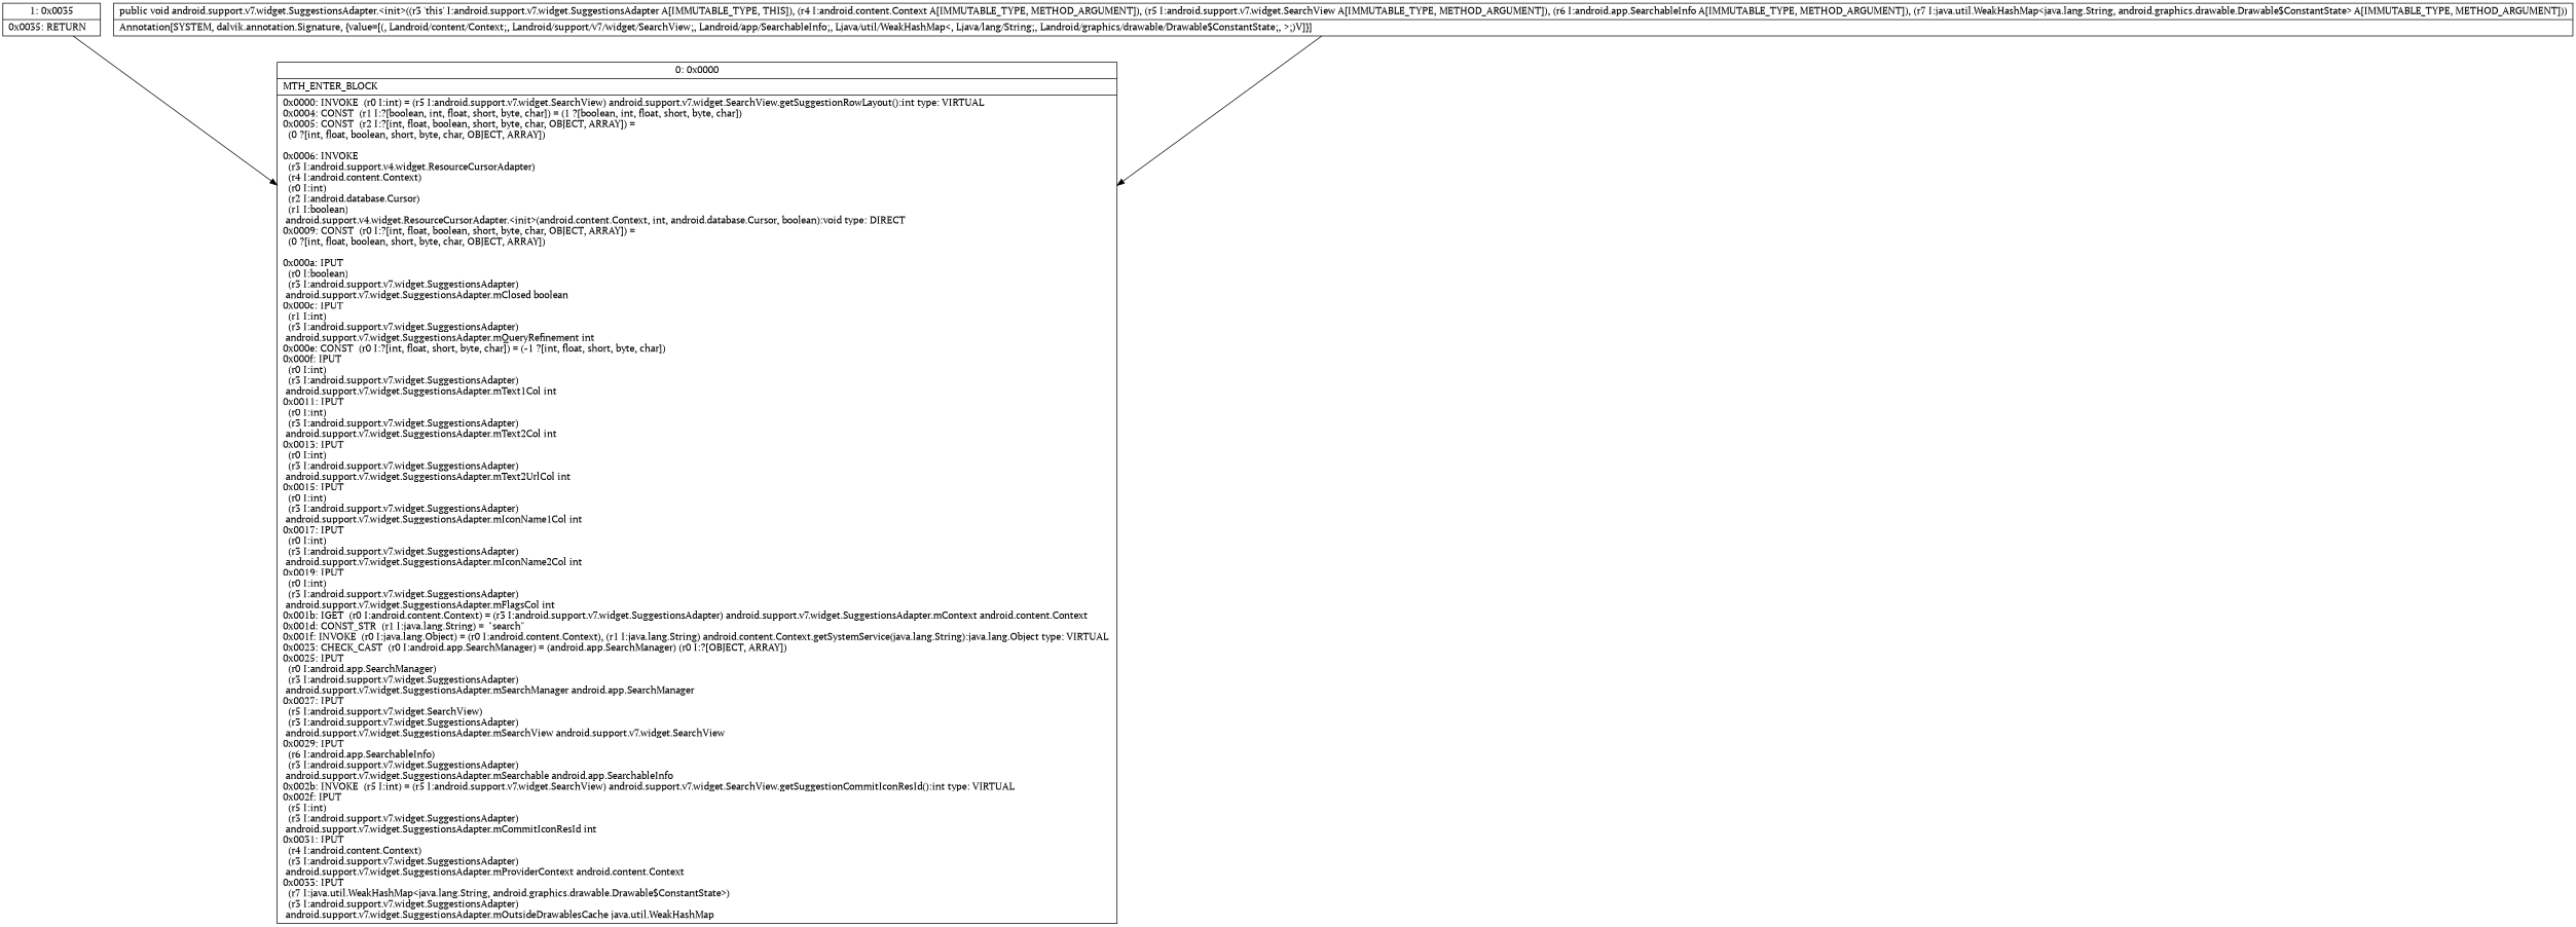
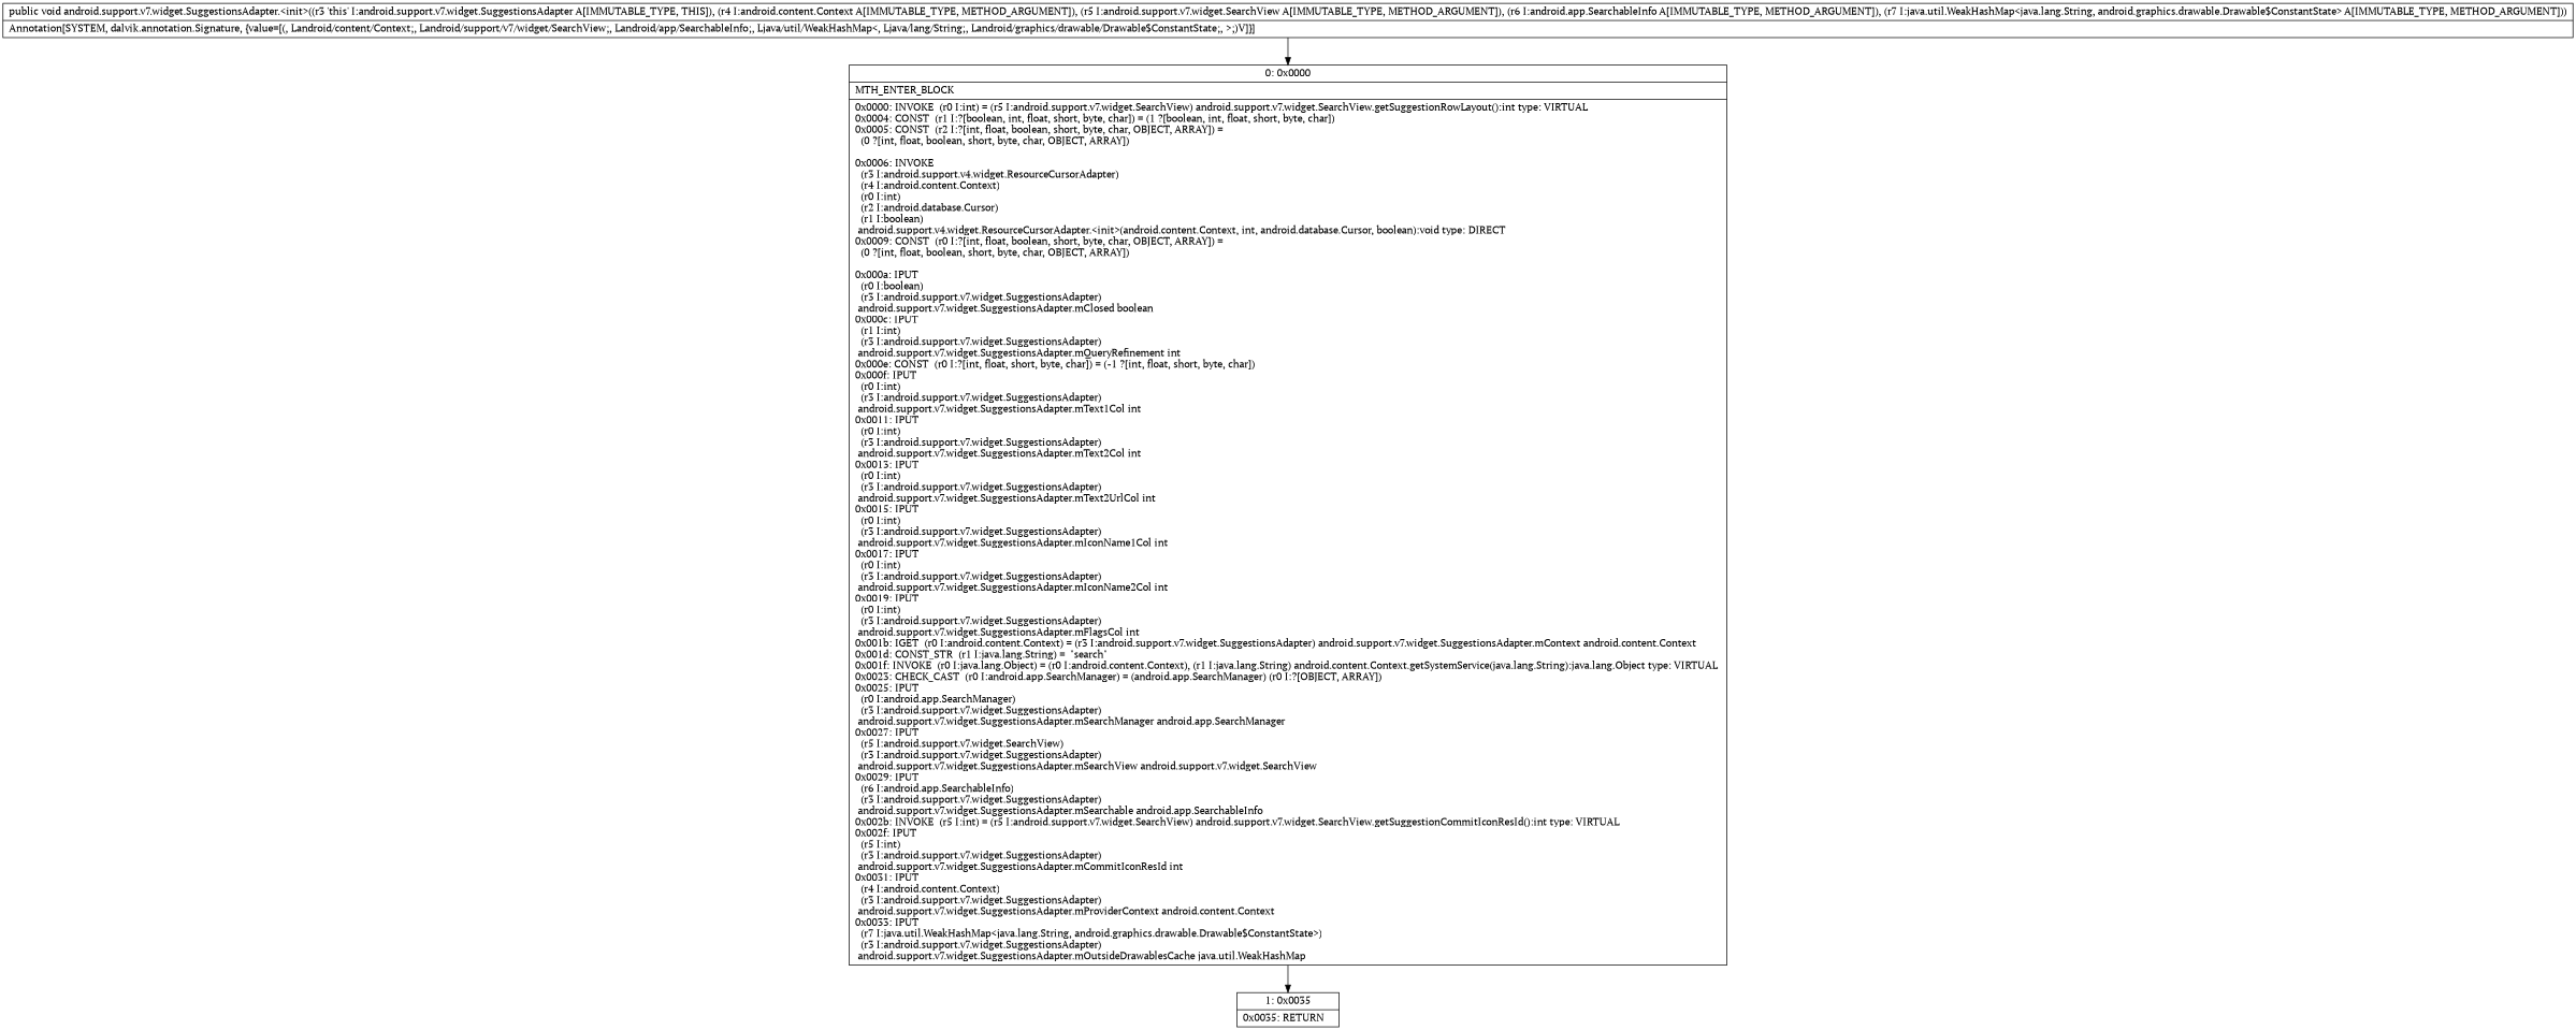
  digraph {
    fontname="PT Serif"
    node [shape=record fontname="PT Serif"]
    edge [fontname="PT Serif"]
    n1 [label="{0\:\ 0x0000|MTH_ENTER_BLOCK\l|0x0000: INVOKE  (r0 I:int) = (r5 I:android.support.v7.widget.SearchView) android.support.v7.widget.SearchView.getSuggestionRowLayout():int type: VIRTUAL \l0x0004: CONST  (r1 I:?[boolean, int, float, short, byte, char]) = (1 ?[boolean, int, float, short, byte, char]) \l0x0005: CONST  (r2 I:?[int, float, boolean, short, byte, char, OBJECT, ARRAY]) = \l  (0 ?[int, float, boolean, short, byte, char, OBJECT, ARRAY])\l \l0x0006: INVOKE  \l  (r3 I:android.support.v4.widget.ResourceCursorAdapter)\l  (r4 I:android.content.Context)\l  (r0 I:int)\l  (r2 I:android.database.Cursor)\l  (r1 I:boolean)\l android.support.v4.widget.ResourceCursorAdapter.\<init\>(android.content.Context, int, android.database.Cursor, boolean):void type: DIRECT \l0x0009: CONST  (r0 I:?[int, float, boolean, short, byte, char, OBJECT, ARRAY]) = \l  (0 ?[int, float, boolean, short, byte, char, OBJECT, ARRAY])\l \l0x000a: IPUT  \l  (r0 I:boolean)\l  (r3 I:android.support.v7.widget.SuggestionsAdapter)\l android.support.v7.widget.SuggestionsAdapter.mClosed boolean \l0x000c: IPUT  \l  (r1 I:int)\l  (r3 I:android.support.v7.widget.SuggestionsAdapter)\l android.support.v7.widget.SuggestionsAdapter.mQueryRefinement int \l0x000e: CONST  (r0 I:?[int, float, short, byte, char]) = (\-1 ?[int, float, short, byte, char]) \l0x000f: IPUT  \l  (r0 I:int)\l  (r3 I:android.support.v7.widget.SuggestionsAdapter)\l android.support.v7.widget.SuggestionsAdapter.mText1Col int \l0x0011: IPUT  \l  (r0 I:int)\l  (r3 I:android.support.v7.widget.SuggestionsAdapter)\l android.support.v7.widget.SuggestionsAdapter.mText2Col int \l0x0013: IPUT  \l  (r0 I:int)\l  (r3 I:android.support.v7.widget.SuggestionsAdapter)\l android.support.v7.widget.SuggestionsAdapter.mText2UrlCol int \l0x0015: IPUT  \l  (r0 I:int)\l  (r3 I:android.support.v7.widget.SuggestionsAdapter)\l android.support.v7.widget.SuggestionsAdapter.mIconName1Col int \l0x0017: IPUT  \l  (r0 I:int)\l  (r3 I:android.support.v7.widget.SuggestionsAdapter)\l android.support.v7.widget.SuggestionsAdapter.mIconName2Col int \l0x0019: IPUT  \l  (r0 I:int)\l  (r3 I:android.support.v7.widget.SuggestionsAdapter)\l android.support.v7.widget.SuggestionsAdapter.mFlagsCol int \l0x001b: IGET  (r0 I:android.content.Context) = (r3 I:android.support.v7.widget.SuggestionsAdapter) android.support.v7.widget.SuggestionsAdapter.mContext android.content.Context \l0x001d: CONST_STR  (r1 I:java.lang.String) =  \"search\" \l0x001f: INVOKE  (r0 I:java.lang.Object) = (r0 I:android.content.Context), (r1 I:java.lang.String) android.content.Context.getSystemService(java.lang.String):java.lang.Object type: VIRTUAL \l0x0023: CHECK_CAST  (r0 I:android.app.SearchManager) = (android.app.SearchManager) (r0 I:?[OBJECT, ARRAY]) \l0x0025: IPUT  \l  (r0 I:android.app.SearchManager)\l  (r3 I:android.support.v7.widget.SuggestionsAdapter)\l android.support.v7.widget.SuggestionsAdapter.mSearchManager android.app.SearchManager \l0x0027: IPUT  \l  (r5 I:android.support.v7.widget.SearchView)\l  (r3 I:android.support.v7.widget.SuggestionsAdapter)\l android.support.v7.widget.SuggestionsAdapter.mSearchView android.support.v7.widget.SearchView \l0x0029: IPUT  \l  (r6 I:android.app.SearchableInfo)\l  (r3 I:android.support.v7.widget.SuggestionsAdapter)\l android.support.v7.widget.SuggestionsAdapter.mSearchable android.app.SearchableInfo \l0x002b: INVOKE  (r5 I:int) = (r5 I:android.support.v7.widget.SearchView) android.support.v7.widget.SearchView.getSuggestionCommitIconResId():int type: VIRTUAL \l0x002f: IPUT  \l  (r5 I:int)\l  (r3 I:android.support.v7.widget.SuggestionsAdapter)\l android.support.v7.widget.SuggestionsAdapter.mCommitIconResId int \l0x0031: IPUT  \l  (r4 I:android.content.Context)\l  (r3 I:android.support.v7.widget.SuggestionsAdapter)\l android.support.v7.widget.SuggestionsAdapter.mProviderContext android.content.Context \l0x0033: IPUT  \l  (r7 I:java.util.WeakHashMap\<java.lang.String, android.graphics.drawable.Drawable$ConstantState\>)\l  (r3 I:android.support.v7.widget.SuggestionsAdapter)\l android.support.v7.widget.SuggestionsAdapter.mOutsideDrawablesCache java.util.WeakHashMap \l}"]
    n2 [label="{1\:\ 0x0035|0x0035: RETURN   \l}"]
    n3 [label="{public void android.support.v7.widget.SuggestionsAdapter.\<init\>((r3 'this' I:android.support.v7.widget.SuggestionsAdapter A[IMMUTABLE_TYPE, THIS]), (r4 I:android.content.Context A[IMMUTABLE_TYPE, METHOD_ARGUMENT]), (r5 I:android.support.v7.widget.SearchView A[IMMUTABLE_TYPE, METHOD_ARGUMENT]), (r6 I:android.app.SearchableInfo A[IMMUTABLE_TYPE, METHOD_ARGUMENT]), (r7 I:java.util.WeakHashMap\<java.lang.String, android.graphics.drawable.Drawable$ConstantState\> A[IMMUTABLE_TYPE, METHOD_ARGUMENT]))  | Annotation[SYSTEM, dalvik.annotation.Signature, \{value=[(, Landroid\/content\/Context;, Landroid\/support\/v7\/widget\/SearchView;, Landroid\/app\/SearchableInfo;, Ljava\/util\/WeakHashMap\<, Ljava\/lang\/String;, Landroid\/graphics\/drawable\/Drawable$ConstantState;, \>;)V]\}]\l}"]
-   n2 -> n1
+   n1 -> n2
    n3 -> n1
  }
